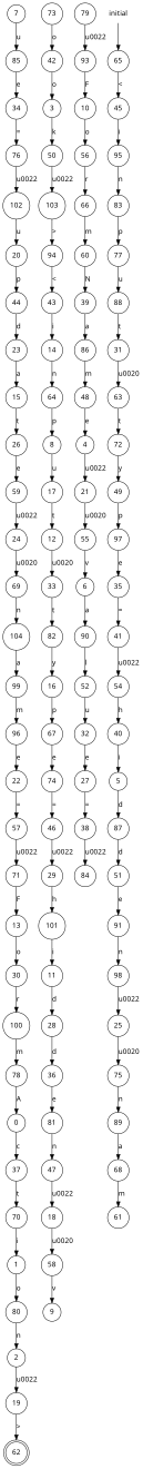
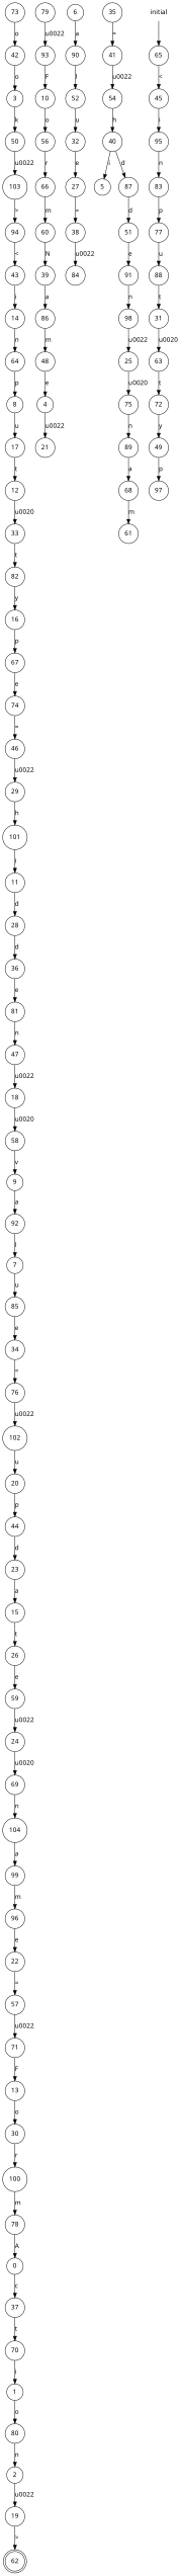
  digraph {
    fontname="Noto Sans"
    rankdir=TB
    node [fontname="Noto Sans" shape=circle]
    edge [fontname="Noto Sans"]
    0
    37
    70
    1
    80
    2
    19
    62 [shape=doublecircle]
    3
    50
    103
    94
    4
    21
-   55
    6
    5
    87
    51
    91
    90
    52
    32
    7
    85
    34
    76
    8
    17
    12
    33
    9
+   92
    10
    56
    66
    60
    11
    28
    36
    81
    82
    16
    13
    30
    100
    78
    14
    64
    15
    26
    59
    24
    67
    74
    46
    18
    58
    20
    44
    23
    22
    57
    71
    69
    104
    99
    25
    75
    89
    68
    27
    38
    84
    47
    29
    101
    31
    63
    72
    49
    102
    35
    41
    54
    40
    73
    42
    39
    86
    48
    43
    45
    95
    83
    77
    97
    98
    79
    93
    65
    initial [shape=plaintext]
    61
    96
    88
    0 -> 37 [label=c]
    37 -> 70 [label=t]
    70 -> 1 [label=i]
    1 -> 80 [label=o]
    80 -> 2 [label=n]
    2 -> 19 [label="\u0022"]
    19 -> 62 [label=">"]
    3 -> 50 [label=k]
    50 -> 103 [label="\u0022"]
    103 -> 94 [label=">"]
    94 -> 43 [label="<"]
    4 -> 21 [label="\u0022"]
-   21 -> 55 [label="\u0020"]
-   55 -> 6 [label=v]
    6 -> 90 [label=a]
-   5 -> 87 [label=d]
+   40 -> 87 [label=d]
    87 -> 51 [label=d]
    51 -> 91 [label=e]
    91 -> 98 [label=n]
    90 -> 52 [label=l]
    52 -> 32 [label=u]
    32 -> 27 [label=e]
    7 -> 85 [label=u]
    85 -> 34 [label=e]
    34 -> 76 [label="="]
    76 -> 102 [label="\u0022"]
    8 -> 17 [label=u]
    17 -> 12 [label=t]
    12 -> 33 [label="\u0020"]
    33 -> 82 [label=t]
+   9 -> 92 [label=a]
+   92 -> 7 [label=l]
    10 -> 56 [label=o]
    56 -> 66 [label=r]
    66 -> 60 [label=m]
    60 -> 39 [label=N]
    11 -> 28 [label=d]
    28 -> 36 [label=d]
    36 -> 81 [label=e]
    81 -> 47 [label=n]
    82 -> 16 [label=y]
    16 -> 67 [label=p]
    13 -> 30 [label=o]
    30 -> 100 [label=r]
    100 -> 78 [label=m]
    78 -> 0 [label=A]
    14 -> 64 [label=n]
    64 -> 8 [label=p]
    15 -> 26 [label=t]
    26 -> 59 [label=e]
    59 -> 24 [label="\u0022"]
    24 -> 69 [label="\u0020"]
    67 -> 74 [label=e]
    74 -> 46 [label="="]
    46 -> 29 [label="\u0022"]
    18 -> 58 [label="\u0020"]
    58 -> 9 [label=v]
    20 -> 44 [label=p]
    44 -> 23 [label=d]
    23 -> 15 [label=a]
    22 -> 57 [label="="]
    57 -> 71 [label="\u0022"]
    71 -> 13 [label=F]
    69 -> 104 [label=n]
    104 -> 99 [label=a]
    99 -> 96 [label=m]
    25 -> 75 [label="\u0020"]
    75 -> 89 [label=n]
    89 -> 68 [label=a]
    68 -> 61 [label=m]
    27 -> 38 [label="="]
    38 -> 84 [label="\u0022"]
    47 -> 18 [label="\u0022"]
    29 -> 101 [label=h]
    101 -> 11 [label=i]
    31 -> 63 [label="\u0020"]
    63 -> 72 [label=t]
    72 -> 49 [label=y]
    49 -> 97 [label=p]
    102 -> 20 [label=u]
    35 -> 41 [label="="]
    41 -> 54 [label="\u0022"]
    54 -> 40 [label=h]
    40 -> 5 [label=i]
    73 -> 42 [label=o]
    42 -> 3 [label=o]
    39 -> 86 [label=a]
    86 -> 48 [label=m]
    48 -> 4 [label=e]
    43 -> 14 [label=i]
    45 -> 95 [label=i]
    95 -> 83 [label=n]
    83 -> 77 [label=p]
    77 -> 88 [label=u]
-   97 -> 35 [label=e]
    98 -> 25 [label="\u0022"]
    79 -> 93 [label="\u0022"]
    93 -> 10 [label=F]
    65 -> 45 [label="<"]
    initial -> 65
    96 -> 22 [label=e]
    88 -> 31 [label=t]
  }
